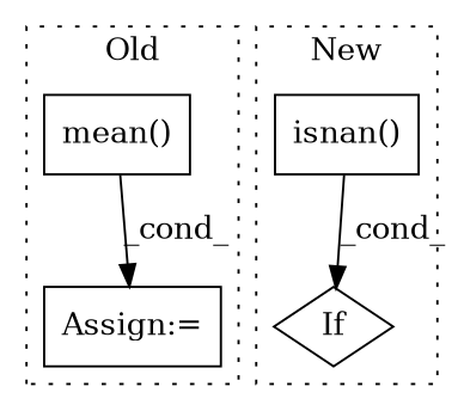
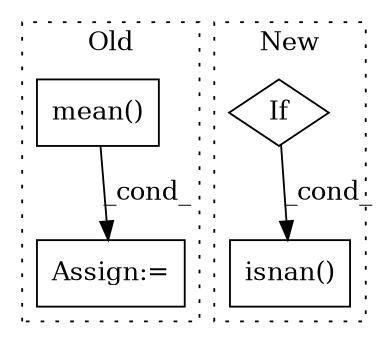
  digraph {
    node [a=75 l=3 shape=box]
    n1 [l=39 label="mean()" s=2012]
    n2 [a=68 label="Assign:=" s=2009]
    n3 [l="12,1" label="isnan()" s="3280,3300"]
    n4 [a=96 label=If s=3267 shape=diamond]
    subgraph cluster_1 {
      label=Old
      style=dotted
      n1
      n2
    }
    subgraph cluster_2 {
      label=New
      style=dotted
      n3
      n4
    }
    n1 -> n2 [label=_cond_]
-   n3 -> n4 [label=_cond_]
+   n4 -> n3 [label=_cond_]
  }
